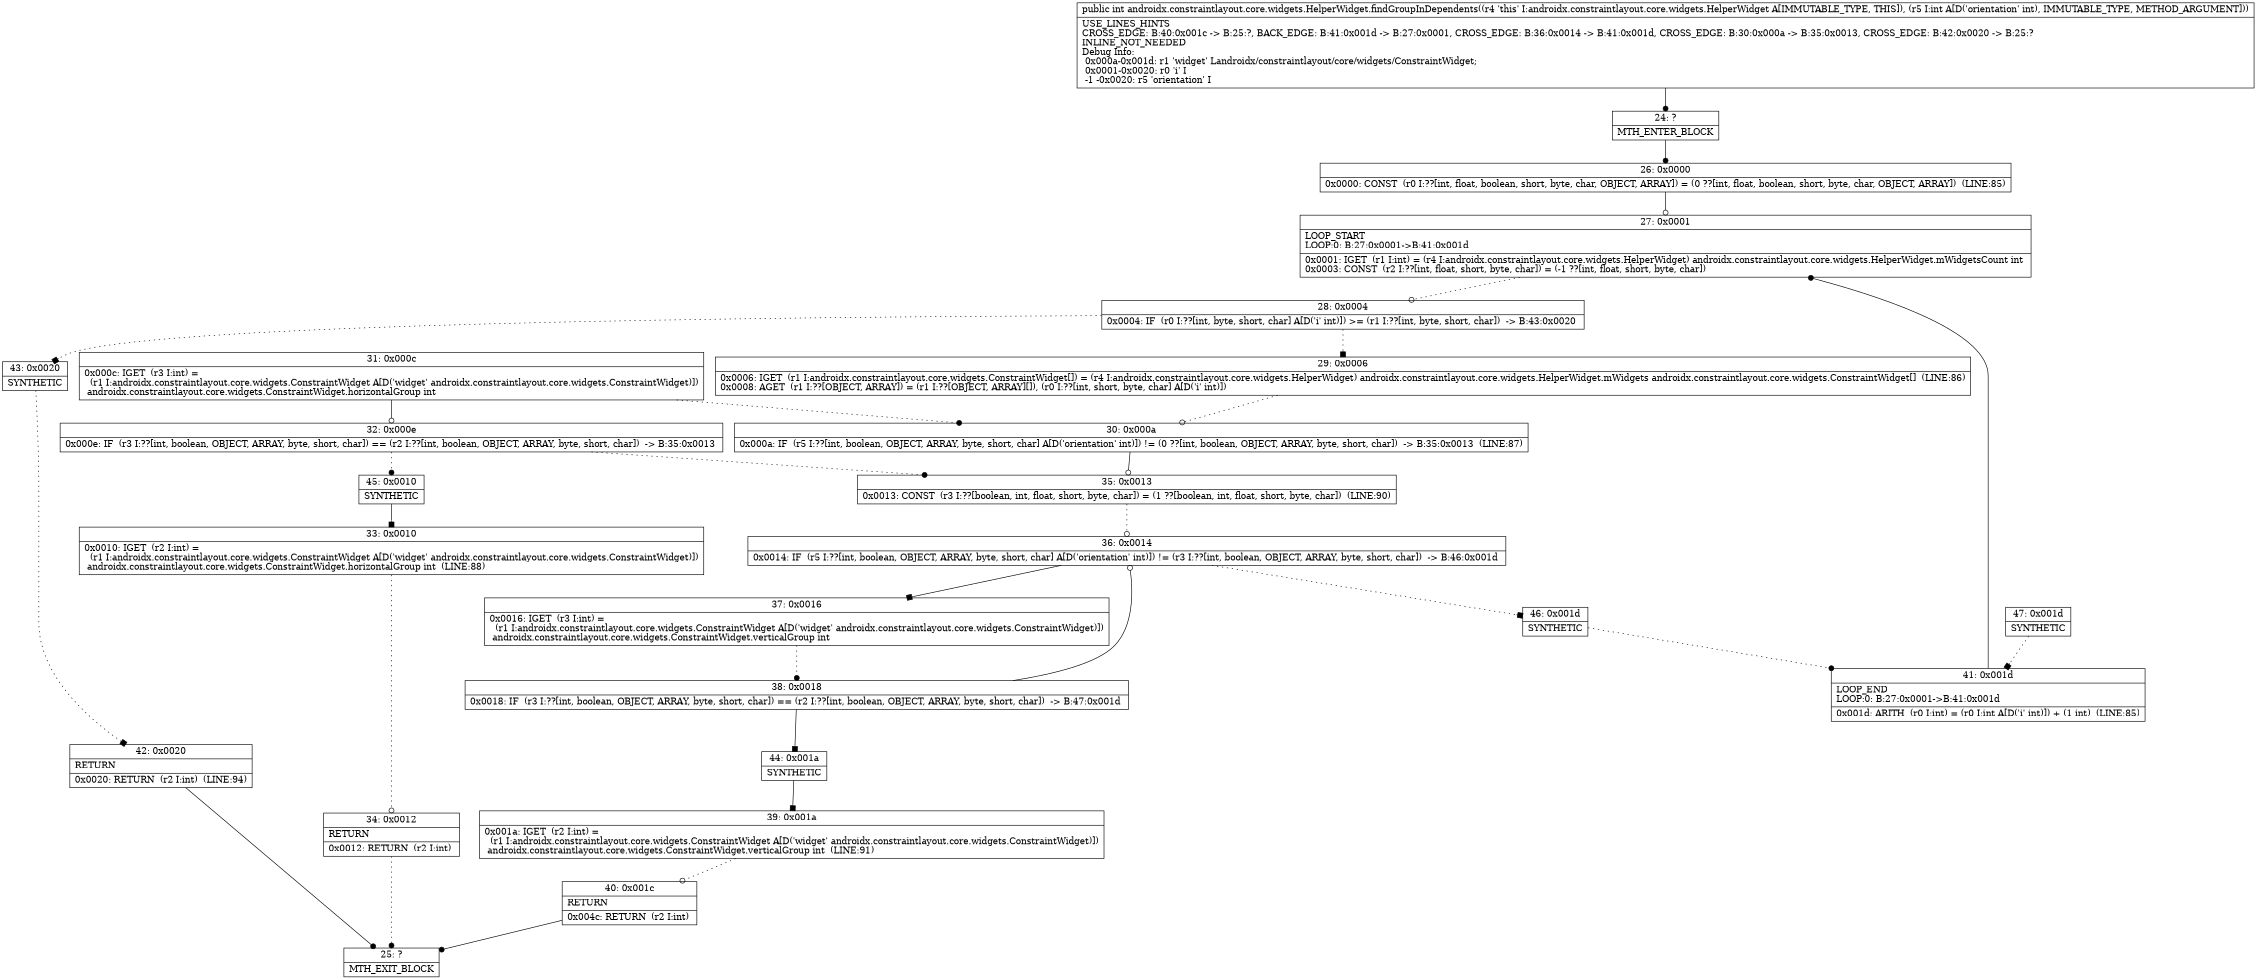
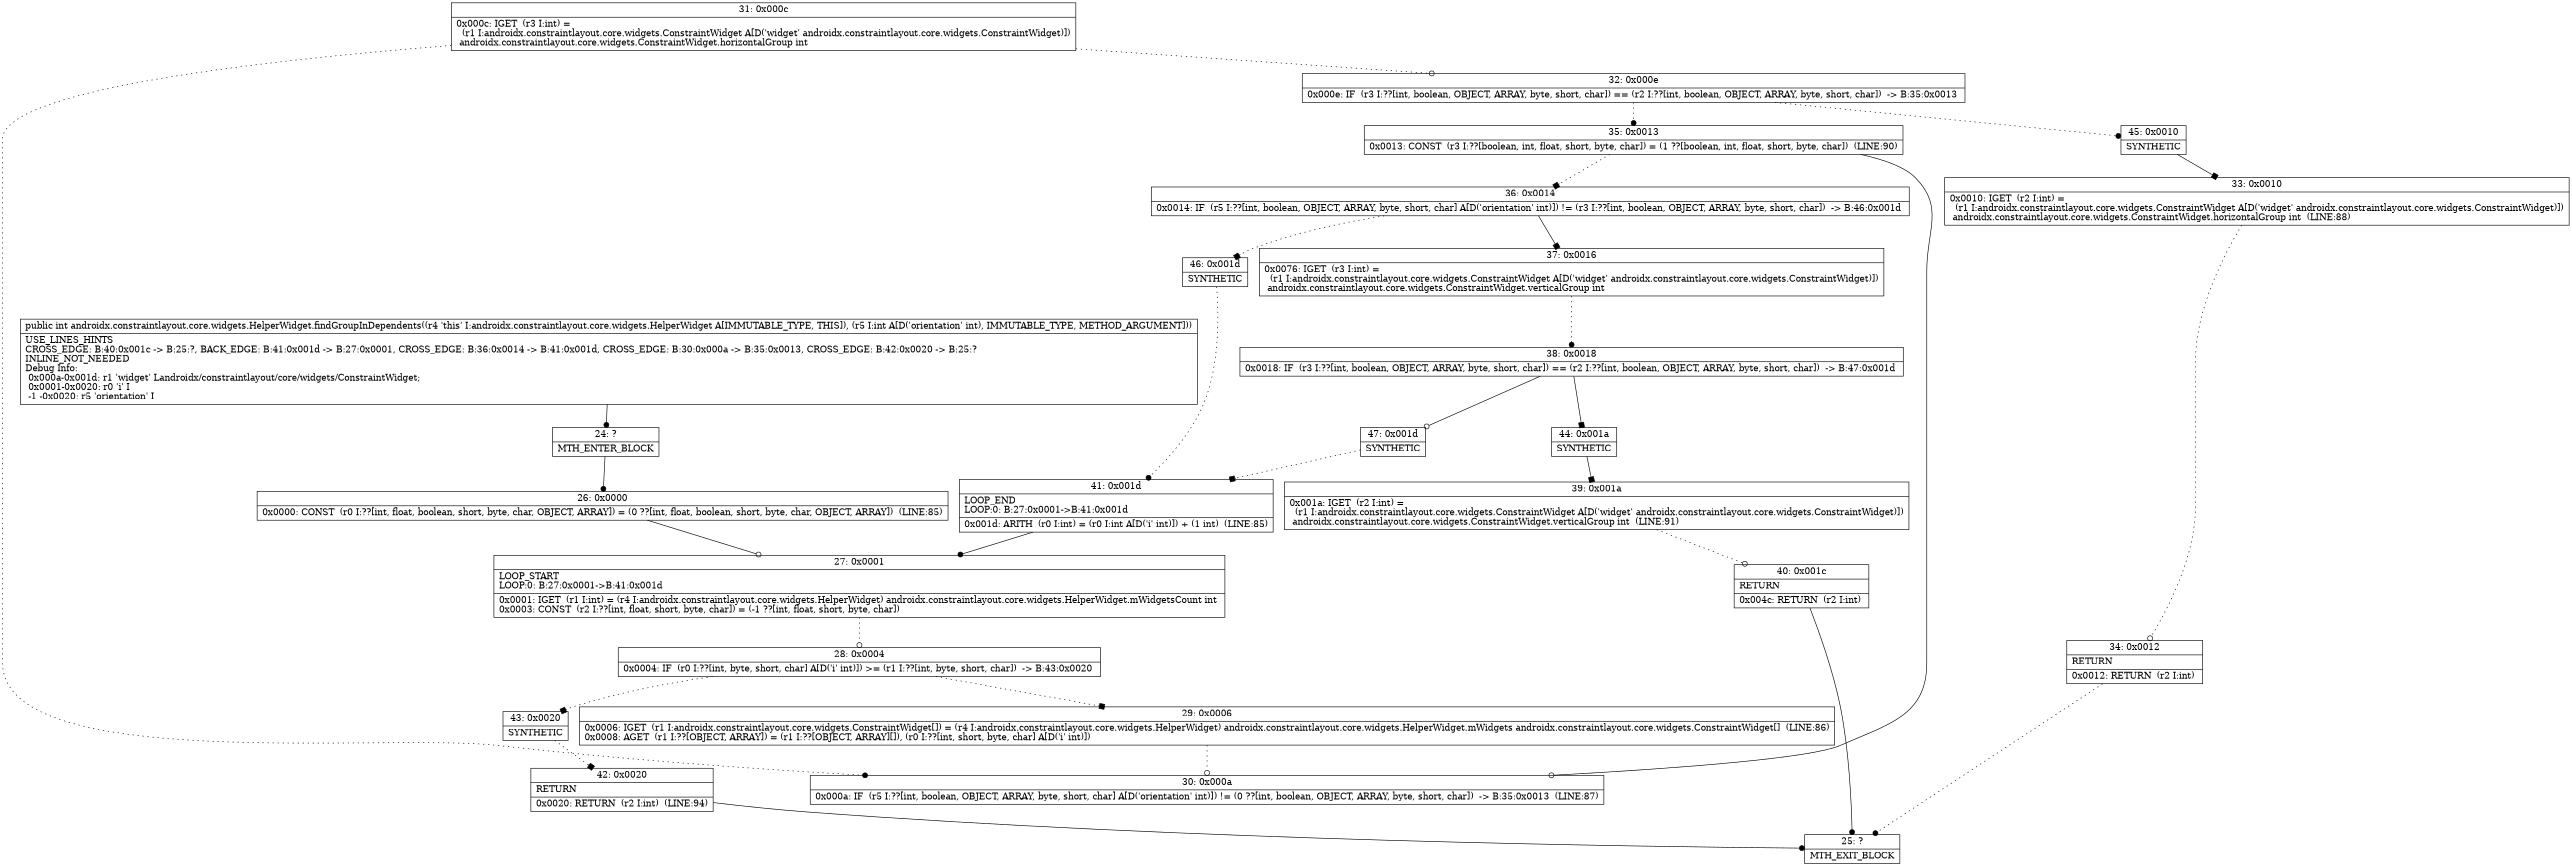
  digraph {
    fontname="DejaVu Serif"
    node [fontname="DejaVu Serif" shape=record]
    edge [arrowhead=dot fontname="DejaVu Serif" style=dotted]
    n1 [label="{24\:\ ?|MTH_ENTER_BLOCK\l}"]
    n2 [label="{26\:\ 0x0000|0x0000: CONST  (r0 I:??[int, float, boolean, short, byte, char, OBJECT, ARRAY]) = (0 ??[int, float, boolean, short, byte, char, OBJECT, ARRAY])  (LINE:85)\l}"]
    n3 [label="{27\:\ 0x0001|LOOP_START\lLOOP:0: B:27:0x0001\-\>B:41:0x001d\l|0x0001: IGET  (r1 I:int) = (r4 I:androidx.constraintlayout.core.widgets.HelperWidget) androidx.constraintlayout.core.widgets.HelperWidget.mWidgetsCount int \l0x0003: CONST  (r2 I:??[int, float, short, byte, char]) = (\-1 ??[int, float, short, byte, char]) \l}"]
    n4 [label="{28\:\ 0x0004|0x0004: IF  (r0 I:??[int, byte, short, char] A[D('i' int)]) \>= (r1 I:??[int, byte, short, char])  \-\> B:43:0x0020 \l}"]
    n5 [label="{29\:\ 0x0006|0x0006: IGET  (r1 I:androidx.constraintlayout.core.widgets.ConstraintWidget[]) = (r4 I:androidx.constraintlayout.core.widgets.HelperWidget) androidx.constraintlayout.core.widgets.HelperWidget.mWidgets androidx.constraintlayout.core.widgets.ConstraintWidget[]  (LINE:86)\l0x0008: AGET  (r1 I:??[OBJECT, ARRAY]) = (r1 I:??[OBJECT, ARRAY][]), (r0 I:??[int, short, byte, char] A[D('i' int)]) \l}"]
    n6 [label="{43\:\ 0x0020|SYNTHETIC\l}"]
    n7 [label="{30\:\ 0x000a|0x000a: IF  (r5 I:??[int, boolean, OBJECT, ARRAY, byte, short, char] A[D('orientation' int)]) != (0 ??[int, boolean, OBJECT, ARRAY, byte, short, char])  \-\> B:35:0x0013  (LINE:87)\l}"]
    n8 [label="{42\:\ 0x0020|RETURN\l|0x0020: RETURN  (r2 I:int)  (LINE:94)\l}"]
    n9 [label="{35\:\ 0x0013|0x0013: CONST  (r3 I:??[boolean, int, float, short, byte, char]) = (1 ??[boolean, int, float, short, byte, char])  (LINE:90)\l}"]
    n10 [label="{31\:\ 0x000c|0x000c: IGET  (r3 I:int) = \l  (r1 I:androidx.constraintlayout.core.widgets.ConstraintWidget A[D('widget' androidx.constraintlayout.core.widgets.ConstraintWidget)])\l androidx.constraintlayout.core.widgets.ConstraintWidget.horizontalGroup int \l}"]
    n11 [label="{32\:\ 0x000e|0x000e: IF  (r3 I:??[int, boolean, OBJECT, ARRAY, byte, short, char]) == (r2 I:??[int, boolean, OBJECT, ARRAY, byte, short, char])  \-\> B:35:0x0013 \l}"]
    n12 [label="{36\:\ 0x0014|0x0014: IF  (r5 I:??[int, boolean, OBJECT, ARRAY, byte, short, char] A[D('orientation' int)]) != (r3 I:??[int, boolean, OBJECT, ARRAY, byte, short, char])  \-\> B:46:0x001d \l}"]
    n13 [label="{45\:\ 0x0010|SYNTHETIC\l}"]
    n14 [label="{33\:\ 0x0010|0x0010: IGET  (r2 I:int) = \l  (r1 I:androidx.constraintlayout.core.widgets.ConstraintWidget A[D('widget' androidx.constraintlayout.core.widgets.ConstraintWidget)])\l androidx.constraintlayout.core.widgets.ConstraintWidget.horizontalGroup int  (LINE:88)\l}"]
    n15 [label="{34\:\ 0x0012|RETURN\l|0x0012: RETURN  (r2 I:int) \l}"]
    n16 [label="{25\:\ ?|MTH_EXIT_BLOCK\l}"]
-   n17 [label="{37\:\ 0x0016|0x0016: IGET  (r3 I:int) = \l  (r1 I:androidx.constraintlayout.core.widgets.ConstraintWidget A[D('widget' androidx.constraintlayout.core.widgets.ConstraintWidget)])\l androidx.constraintlayout.core.widgets.ConstraintWidget.verticalGroup int \l}"]
+   n17 [label="{37\:\ 0x0016|0x0076: IGET  (r3 I:int) = \l  (r1 I:androidx.constraintlayout.core.widgets.ConstraintWidget A[D('widget' androidx.constraintlayout.core.widgets.ConstraintWidget)])\l androidx.constraintlayout.core.widgets.ConstraintWidget.verticalGroup int \l}"]
    n18 [label="{46\:\ 0x001d|SYNTHETIC\l}"]
    n19 [label="{38\:\ 0x0018|0x0018: IF  (r3 I:??[int, boolean, OBJECT, ARRAY, byte, short, char]) == (r2 I:??[int, boolean, OBJECT, ARRAY, byte, short, char])  \-\> B:47:0x001d \l}"]
    n20 [label="{41\:\ 0x001d|LOOP_END\lLOOP:0: B:27:0x0001\-\>B:41:0x001d\l|0x001d: ARITH  (r0 I:int) = (r0 I:int A[D('i' int)]) + (1 int)  (LINE:85)\l}"]
    n21 [label="{44\:\ 0x001a|SYNTHETIC\l}"]
    n22 [label="{47\:\ 0x001d|SYNTHETIC\l}"]
    n23 [label="{39\:\ 0x001a|0x001a: IGET  (r2 I:int) = \l  (r1 I:androidx.constraintlayout.core.widgets.ConstraintWidget A[D('widget' androidx.constraintlayout.core.widgets.ConstraintWidget)])\l androidx.constraintlayout.core.widgets.ConstraintWidget.verticalGroup int  (LINE:91)\l}"]
    n24 [label="{40\:\ 0x001c|RETURN\l|0x004c: RETURN  (r2 I:int) \l}"]
    n25 [label="{public int androidx.constraintlayout.core.widgets.HelperWidget.findGroupInDependents((r4 'this' I:androidx.constraintlayout.core.widgets.HelperWidget A[IMMUTABLE_TYPE, THIS]), (r5 I:int A[D('orientation' int), IMMUTABLE_TYPE, METHOD_ARGUMENT]))  | USE_LINES_HINTS\lCROSS_EDGE: B:40:0x001c \-\> B:25:?, BACK_EDGE: B:41:0x001d \-\> B:27:0x0001, CROSS_EDGE: B:36:0x0014 \-\> B:41:0x001d, CROSS_EDGE: B:30:0x000a \-\> B:35:0x0013, CROSS_EDGE: B:42:0x0020 \-\> B:25:?\lINLINE_NOT_NEEDED\lDebug Info:\l  0x000a\-0x001d: r1 'widget' Landroidx\/constraintlayout\/core\/widgets\/ConstraintWidget;\l  0x0001\-0x0020: r0 'i' I\l  \-1 \-0x0020: r5 'orientation' I\l}"]
    n1 -> n2 [style=solid]
    n2 -> n3 [arrowhead=odot style=solid]
    n3 -> n4 [arrowhead=odot]
    n4 -> n5 [arrowhead=box]
    n4 -> n6 [arrowhead=box]
    n5 -> n7 [arrowhead=odot]
    n6 -> n8 [arrowhead=box]
-   n7 -> n9 [arrowhead=odot style=solid]
+   n9 -> n7 [arrowhead=odot style=solid]
    n8 -> n16 [style=solid]
-   n9 -> n12 [arrowhead=odot]
+   n9 -> n12 [arrowhead=box]
    n10 -> n7
-   n10 -> n11 [arrowhead=odot style=solid]
+   n10 -> n11 [arrowhead=odot]
    n11 -> n9
    n11 -> n13
    n12 -> n17 [arrowhead=box style=solid]
    n12 -> n18 [arrowhead=box]
    n13 -> n14 [arrowhead=box style=solid]
    n14 -> n15 [arrowhead=odot]
    n15 -> n16
    n17 -> n19
    n18 -> n20
    n19 -> n21 [arrowhead=box style=solid]
-   n19 -> n12 [arrowhead=odot style=solid]
+   n19 -> n22 [arrowhead=odot style=solid]
    n20 -> n3 [style=solid]
    n21 -> n23 [arrowhead=box style=solid]
    n22 -> n20 [arrowhead=box]
    n23 -> n24 [arrowhead=odot]
    n24 -> n16 [style=solid]
    n25 -> n1 [style=solid]
  }
